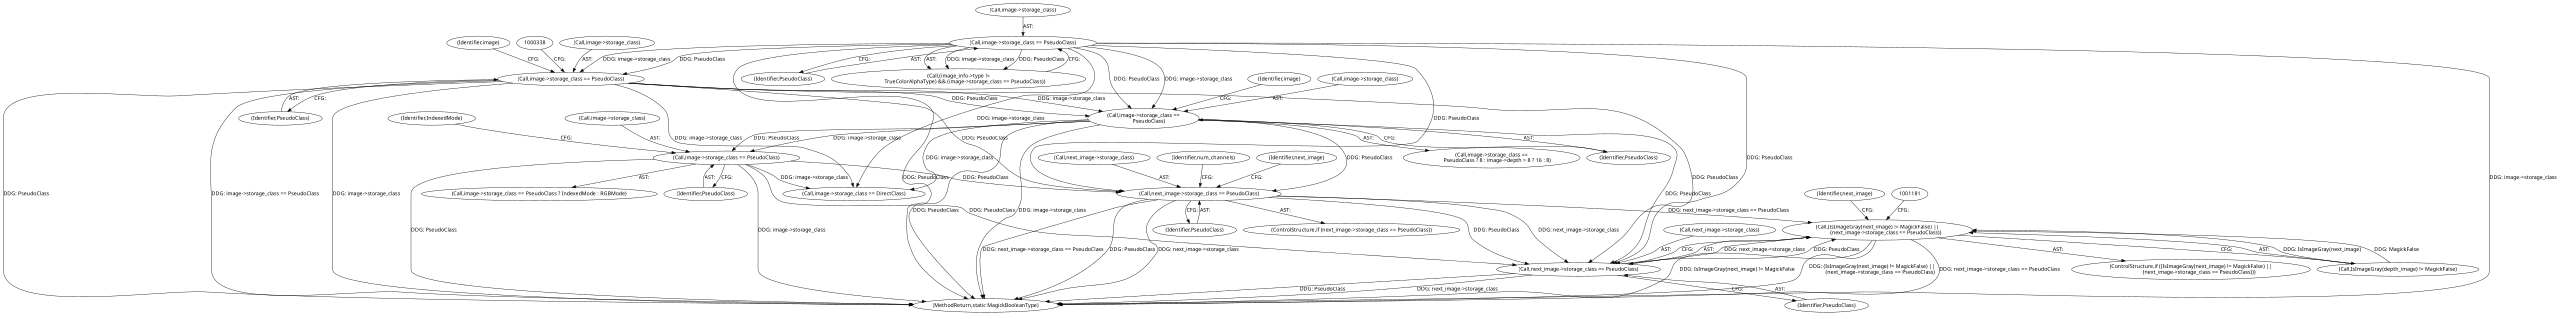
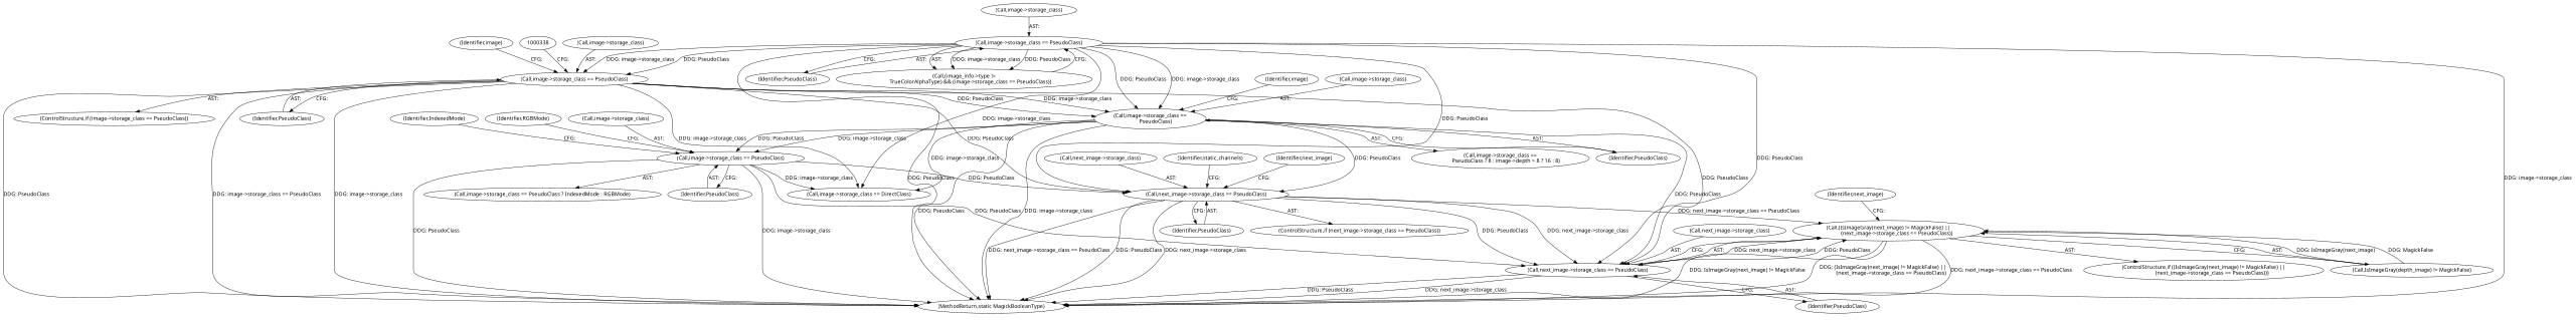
  digraph {
    fontname="Noto Sans"
    node [fontname="Noto Sans"]
    edge [fontname="Noto Sans"]
    n1 [label="(Call,next_image->storage_class == PseudoClass)"]
    n2 [label="(Call,(IsImageGray(next_image) != MagickFalse) ||\n            (next_image->storage_class == PseudoClass))"]
    n3 [label="(Call,next_image->storage_class == PseudoClass)"]
    n4 [label="(ControlStructure,if (next_image->storage_class == PseudoClass))"]
    n5 [label="(MethodReturn,static MagickBooleanType)"]
    n6 [label="(Identifier,PseudoClass)"]
    n7 [label="(ControlStructure,if ((IsImageGray(next_image) != MagickFalse) ||\n            (next_image->storage_class == PseudoClass)))"]
    n8 [label="(Call,IsImageGray(depth_image) != MagickFalse)"]
    n9 [label="(Identifier,PseudoClass)"]
    n10 [label="(Call,image->storage_class == PseudoClass)"]
    n11 [label="(Call,image->storage_class ==\n        PseudoClass)"]
    n12 [label="(Identifier,PseudoClass)"]
    n13 [label="(Call,image->storage_class == DirectClass)"]
+   n14 [label="(ControlStructure,if (image->storage_class == PseudoClass))"]
    n15 [label="(Call,image->storage_class == PseudoClass)"]
    n16 [label="(Call,image->storage_class ==\n        PseudoClass ? 8 : image->depth > 8 ? 16 : 8)"]
    n17 [label="(Identifier,PseudoClass)"]
    n18 [label="(Call,image->storage_class == PseudoClass)"]
    n19 [label="(Identifier,PseudoClass)"]
    n20 [label="(Call,(image_info->type !=\n         TrueColorAlphaType) && (image->storage_class == PseudoClass))"]
    n21 [label="(Identifier,PseudoClass)"]
    n22 [label="(Call,image->storage_class == PseudoClass ? IndexedMode : RGBMode)"]
    n23 [label="(Identifier,image)"]
    n24 [label="(Call,next_image->storage_class)"]
+   n25 [label="(Identifier,RGBMode)"]
    n26 [label="(Call,image->storage_class)"]
    n27 [label="(Call,next_image->storage_class)"]
    n28 [label="(Identifier,next_image)"]
    n29 [label="(Call,image->storage_class)"]
-   n30 [label="(Identifier,num_channels)"]
+   n30 [label="(Identifier,static_channels)"]
    n31 [label="(Identifier,image)"]
    n32 [label="(Call,image->storage_class)"]
    n33 [label="(Call,image->storage_class)"]
    n34 [label="(Identifier,next_image)"]
    n35 [label="(Identifier,IndexedMode)"]
    1000338
-   1001181
    n1 -> n2 [label="DDG: next_image->storage_class == PseudoClass"]
    n1 -> n3 [label="DDG: next_image->storage_class"]
    n1 -> n3 [label="DDG: PseudoClass"]
    n1 -> n4 [label="AST: "]
    n1 -> n5 [label="DDG: PseudoClass"]
    n1 -> n5 [label="DDG: next_image->storage_class"]
    n1 -> n5 [label="DDG: next_image->storage_class == PseudoClass"]
    n1 -> n6 [label="CFG: "]
    n2 -> n3 [label="CFG: "]
    n2 -> n5 [label="DDG: IsImageGray(next_image) != MagickFalse"]
    n2 -> n5 [label="DDG: (IsImageGray(next_image) != MagickFalse) ||\n            (next_image->storage_class == PseudoClass)"]
    n2 -> n5 [label="DDG: next_image->storage_class == PseudoClass"]
    n2 -> n7 [label="AST: "]
    n2 -> n8 [label="CFG: "]
    n3 -> n2 [label="AST: "]
    n3 -> n2 [label="DDG: next_image->storage_class"]
    n3 -> n2 [label="DDG: PseudoClass"]
    n3 -> n5 [label="DDG: PseudoClass"]
    n3 -> n5 [label="DDG: next_image->storage_class"]
    n3 -> n9 [label="CFG: "]
    n6 -> n1 [label="AST: "]
    n8 -> n2 [label="AST: "]
    n8 -> n2 [label="DDG: IsImageGray(next_image)"]
    n8 -> n2 [label="DDG: MagickFalse"]
    n9 -> n3 [label="AST: "]
    n10 -> n1 [label="DDG: PseudoClass"]
    n10 -> n3 [label="DDG: PseudoClass"]
    n10 -> n5 [label="DDG: image->storage_class"]
    n10 -> n5 [label="DDG: PseudoClass"]
    n10 -> n5 [label="DDG: image->storage_class == PseudoClass"]
    n10 -> n11 [label="DDG: image->storage_class"]
    n10 -> n11 [label="DDG: PseudoClass"]
    n10 -> n12 [label="CFG: "]
    n10 -> n13 [label="DDG: image->storage_class"]
+   n10 -> n14 [label="AST: "]
    n11 -> n1 [label="DDG: PseudoClass"]
    n11 -> n3 [label="DDG: PseudoClass"]
    n11 -> n5 [label="DDG: PseudoClass"]
    n11 -> n5 [label="DDG: image->storage_class"]
    n11 -> n13 [label="DDG: image->storage_class"]
    n11 -> n15 [label="DDG: image->storage_class"]
    n11 -> n15 [label="DDG: PseudoClass"]
    n11 -> n16 [label="AST: "]
    n11 -> n17 [label="CFG: "]
    n12 -> n10 [label="AST: "]
    n15 -> n1 [label="DDG: PseudoClass"]
    n15 -> n3 [label="DDG: PseudoClass"]
    n15 -> n5 [label="DDG: image->storage_class"]
    n15 -> n5 [label="DDG: PseudoClass"]
    n15 -> n13 [label="DDG: image->storage_class"]
    n15 -> n21 [label="CFG: "]
    n15 -> n22 [label="AST: "]
    n17 -> n11 [label="AST: "]
    n18 -> n1 [label="DDG: PseudoClass"]
    n18 -> n3 [label="DDG: PseudoClass"]
    n18 -> n5 [label="DDG: image->storage_class"]
    n18 -> n5 [label="DDG: PseudoClass"]
    n18 -> n10 [label="DDG: image->storage_class"]
    n18 -> n10 [label="DDG: PseudoClass"]
    n18 -> n11 [label="DDG: image->storage_class"]
    n18 -> n11 [label="DDG: PseudoClass"]
    n18 -> n13 [label="DDG: image->storage_class"]
    n18 -> n19 [label="CFG: "]
    n18 -> n20 [label="AST: "]
    n18 -> n20 [label="DDG: image->storage_class"]
    n18 -> n20 [label="DDG: PseudoClass"]
    n19 -> n18 [label="AST: "]
    n20 -> n18 [label="CFG: "]
    n21 -> n15 [label="AST: "]
    n23 -> n11 [label="CFG: "]
    n24 -> n3 [label="AST: "]
+   n25 -> n15 [label="CFG: "]
    n26 -> n10 [label="AST: "]
    n27 -> n1 [label="AST: "]
    n28 -> n2 [label="CFG: "]
    n29 -> n18 [label="AST: "]
    n30 -> n1 [label="CFG: "]
    n31 -> n10 [label="CFG: "]
    n32 -> n15 [label="AST: "]
    n33 -> n11 [label="AST: "]
    n34 -> n1 [label="CFG: "]
    n35 -> n15 [label="CFG: "]
    1000338 -> n10 [label="CFG: "]
-   1001181 -> n2 [label="CFG: "]
  }
